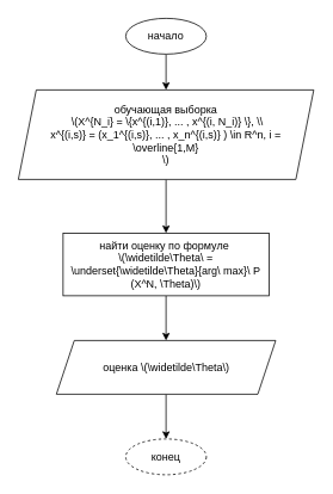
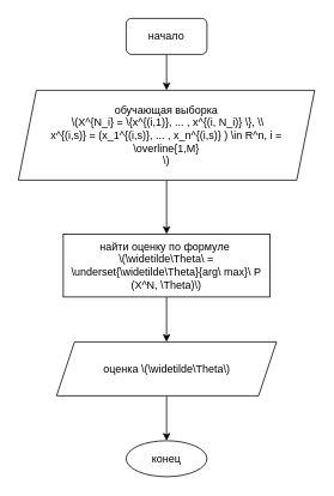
  <mxCell id="0" />
  <mxCell id="1" parent="0" />
  <mxCell id="2" style="edgeStyle=none;html=1;entryX=0.5;entryY=0;entryDx=0;entryDy=0;" parent="1" source="3" target="5" edge="1"><mxGeometry relative="1" as="geometry" /></mxCell>
- <mxCell id="3" value="начало" style="ellipse;whiteSpace=wrap;html=1;" parent="1" vertex="1"><mxGeometry x="140" y="20" width="90" height="40" as="geometry" /></mxCell>
+ <mxCell id="3" value="начало" style="whiteSpace=wrap;html=1;rounded=1;" parent="1" vertex="1"><mxGeometry x="140" y="20" width="90" height="40" as="geometry" /></mxCell>
  <mxCell id="4" style="edgeStyle=none;html=1;entryX=0.5;entryY=0;entryDx=0;entryDy=0;" parent="1" source="5" target="7" edge="1"><mxGeometry relative="1" as="geometry" /></mxCell>
  <mxCell id="5" value="обучающая выборка&lt;br&gt;&amp;nbsp;\(X^{N_i} = \{x^{(i,1)}, ... , x^{(i, N_i)} \}, \\ &lt;br&gt;x^{(i,s)} = (x_1^{(i,s)}, ... , x_n^{(i,s)} ) \in R^n, i = \overline{1,M}&lt;br&gt;\)" style="shape=parallelogram;perimeter=parallelogramPerimeter;whiteSpace=wrap;html=1;fixedSize=1;" parent="1" vertex="1"><mxGeometry x="20" y="100" width="330" height="100" as="geometry" /></mxCell>
  <mxCell id="6" style="edgeStyle=none;html=1;" parent="1" source="7" target="9" edge="1"><mxGeometry relative="1" as="geometry" /></mxCell>
  <mxCell id="7" value="найти оценку по формуле&amp;nbsp;&lt;br&gt;\(\widetilde\Theta\ = \underset{\widetilde\Theta}{arg\ max}\ P (X^N, \Theta)\)" style="rounded=0;whiteSpace=wrap;html=1;" parent="1" vertex="1"><mxGeometry x="70" y="260" width="230" height="70" as="geometry" /></mxCell>
  <mxCell id="8" style="edgeStyle=none;html=1;" parent="1" source="9" target="10" edge="1"><mxGeometry relative="1" as="geometry" /></mxCell>
  <mxCell id="9" value="оценка \(\widetilde\Theta\)" style="shape=parallelogram;perimeter=parallelogramPerimeter;whiteSpace=wrap;html=1;fixedSize=1;" parent="1" vertex="1"><mxGeometry x="62.5" y="380" width="245" height="60" as="geometry" /></mxCell>
- <mxCell id="10" value="конец" style="ellipse;whiteSpace=wrap;html=1;dashed=1;" parent="1" vertex="1"><mxGeometry x="140" y="490" width="90" height="40" as="geometry" /></mxCell>
+ <mxCell id="10" value="конец" style="ellipse;whiteSpace=wrap;html=1;" parent="1" vertex="1"><mxGeometry x="140" y="490" width="90" height="40" as="geometry" /></mxCell>
